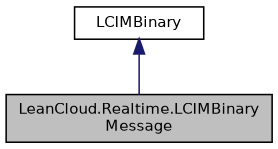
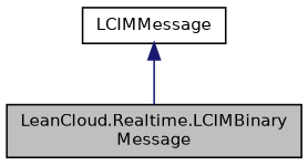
  digraph {
    node [color=black fontname=Helvetica fontsize=10 shape=record style=filled]
    n1 [fillcolor=grey75 fontcolor=black height=0.2 label="LeanCloud.Realtime.LCIMBinary\lMessage" width=0.4]
-   n2 [fillcolor=white height=0.2 label=LCIMBinary width=0.4]
+   n2 [fillcolor=white height=0.2 label=LCIMMessage width=0.4]
    n2 -> n1 [color=midnightblue dir=back fontname=Helvetica fontsize=10 labelfontname=Helvetica labelfontsize=10 style=solid]
  }
